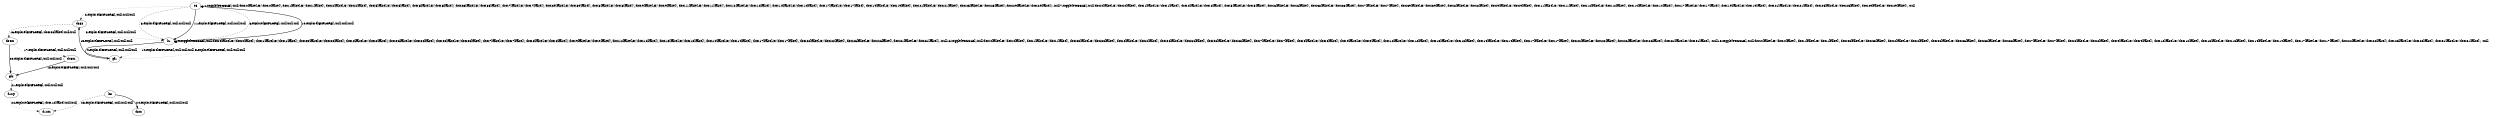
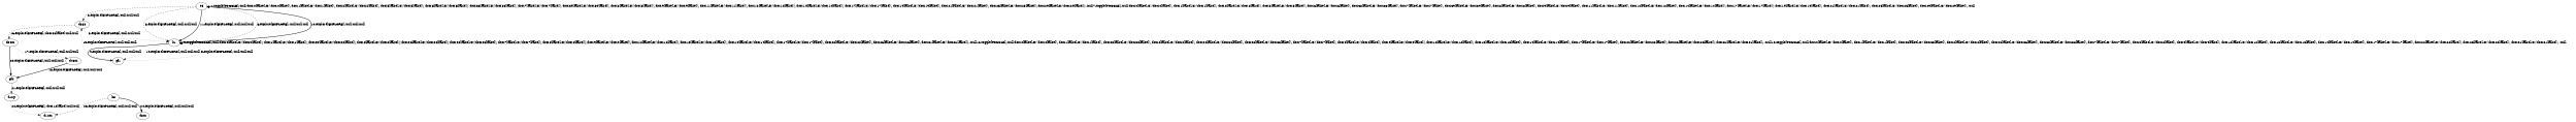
  digraph {
    edge [style=dotted]
    n1 [label=b5]
    d38p
    b1
    d38m
    gf1
    n6 [label=d43m]
    gf4
    d12p
    d12m
    b8
    d8m
    n1 -> n1 [label="1-toggle[TOGGLE];/null/door0[false]:=!(door0[false]); door1[false]:=!(door1[false]); door2[false]:=!(door2[false]); door5[false]:=!(door5[false]); door6[false]:=!(door6[false]); door38[false]:=!(door38[false]); door7[false]:=!(door7[false]); door39[false]:=!(door39[false]); door8[false]:=!(door8[false]); door9[false]:=!(door9[false]); door11[false]:=!(door11[false]); door12[false]:=!(door12[false]); door14[false]:=!(door14[false]); door17[false]:=!(door17[false]); door19[false]:=!(door19[false]); door21[false]:=!(door21[false]); door25[false]:=!(door25[false]); door29[false]:=!(door29[false]); /null"]
    n1 -> n1 [label="7-toggle[TOGGLE];/null/door0[false]:=!(door0[false]); door1[false]:=!(door1[false]); door2[false]:=!(door2[false]); door5[false]:=!(door5[false]); door6[false]:=!(door6[false]); door38[false]:=!(door38[false]); door7[false]:=!(door7[false]); door39[false]:=!(door39[false]); door8[false]:=!(door8[false]); door9[false]:=!(door9[false]); door11[false]:=!(door11[false]); door12[false]:=!(door12[false]); door14[false]:=!(door14[false]); door17[false]:=!(door17[false]); door19[false]:=!(door19[false]); door21[false]:=!(door21[false]); door25[false]:=!(door25[false]); door29[false]:=!(door29[false]); /null"]
-   n1 -> d38p [label="2-explore[EXPLORE];/null/null/null"]
+   n1 -> d38p [label="2-explore[EXPLORE];/null/null/null" style=dashed]
    n1 -> b1 [label="8-explore[EXPLORE];/null/null/null" style=dashed]
    n1 -> b1 [label="11-explore[EXPLORE];/null/null/null" style=bold]
    d38p -> b1 [label="3-explore[EXPLORE];/null/null/null"]
    d38p -> d38m [label="16-explore[EXPLORE];/door38[false]/null/null" style=dashed]
    b1 -> n1 [label="6-explore[EXPLORE];/null/null/null" style=dashed]
    b1 -> n1 [label="10-explore[EXPLORE];/null/null/null" style=bold]
    b1 -> b1 [label="9-toggle[TOGGLE];/null/door0[false]:=!(door0[false]); door1[false]:=!(door1[false]); door33[false]:=!(door33[false]); door2[false]:=!(door2[false]); door36[false]:=!(door36[false]); door38[false]:=!(door38[false]); door7[false]:=!(door7[false]); door8[false]:=!(door8[false]); door9[false]:=!(door9[false]); door12[false]:=!(door12[false]); door13[false]:=!(door13[false]); door14[false]:=!(door14[false]); door17[false]:=!(door17[false]); door22[false]:=!(door22[false]); door26[false]:=!(door26[false]); door31[false]:=!(door31[false]); /null" style=dashed]
    b1 -> b1 [label="12-toggle[TOGGLE];/null/door0[false]:=!(door0[false]); door1[false]:=!(door1[false]); door33[false]:=!(door33[false]); door2[false]:=!(door2[false]); door36[false]:=!(door36[false]); door38[false]:=!(door38[false]); door7[false]:=!(door7[false]); door8[false]:=!(door8[false]); door9[false]:=!(door9[false]); door12[false]:=!(door12[false]); door13[false]:=!(door13[false]); door14[false]:=!(door14[false]); door17[false]:=!(door17[false]); door22[false]:=!(door22[false]); door26[false]:=!(door26[false]); door31[false]:=!(door31[false]); /null"]
    b1 -> b1 [label="13-toggle[TOGGLE];/null/door0[false]:=!(door0[false]); door1[false]:=!(door1[false]); door33[false]:=!(door33[false]); door2[false]:=!(door2[false]); door36[false]:=!(door36[false]); door38[false]:=!(door38[false]); door7[false]:=!(door7[false]); door8[false]:=!(door8[false]); door9[false]:=!(door9[false]); door12[false]:=!(door12[false]); door13[false]:=!(door13[false]); door14[false]:=!(door14[false]); door17[false]:=!(door17[false]); door22[false]:=!(door22[false]); door26[false]:=!(door26[false]); door31[false]:=!(door31[false]); /null"]
    b1 -> gf1 [label="4-explore[EXPLORE];/null/null/null" style=bold]
    b1 -> gf1 [label="14-explore[EXPLORE];/null/null/null"]
    d38m -> n6 [label="17-explore[EXPLORE];/null/null/null"]
    d38m -> gf4 [label="20-explore[EXPLORE];/null/null/null" style=bold]
-   gf1 -> d38p [label="15-explore[EXPLORE];/null/null/null" style=bold]
+   gf1 -> d38p [label="15-explore[EXPLORE];/null/null/null"]
    gf1 -> b1 [label="5-explore[EXPLORE];/null/null/null"]
    n6 -> gf4 [label="18-explore[EXPLORE];/null/null/null" style=bold]
    gf4 -> d12p [label="21-explore[EXPLORE];/null/null/null" style=dashed]
    d12p -> d12m [label="22-explore[EXPLORE];/door12[false]/null/null"]
    b8 -> d12m [label="23-explore[EXPLORE];/null/null/null" style=dashed]
    b8 -> d8m [label="24-explore[EXPLORE];/null/null/null" style=bold]
  }
